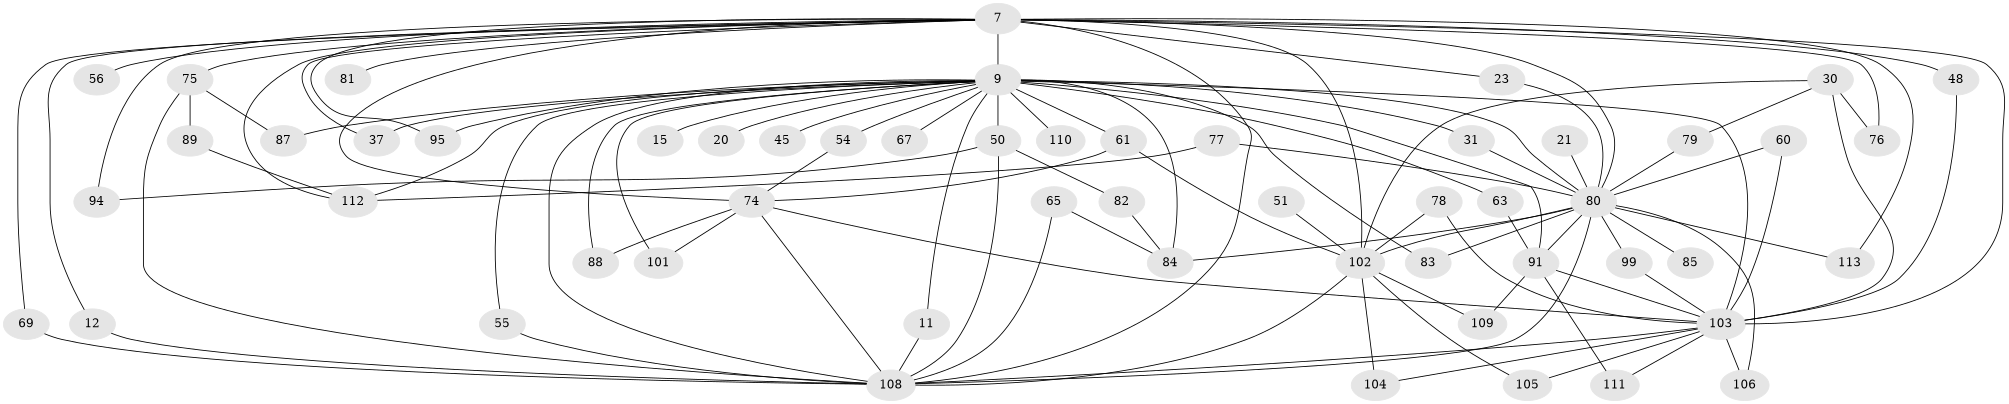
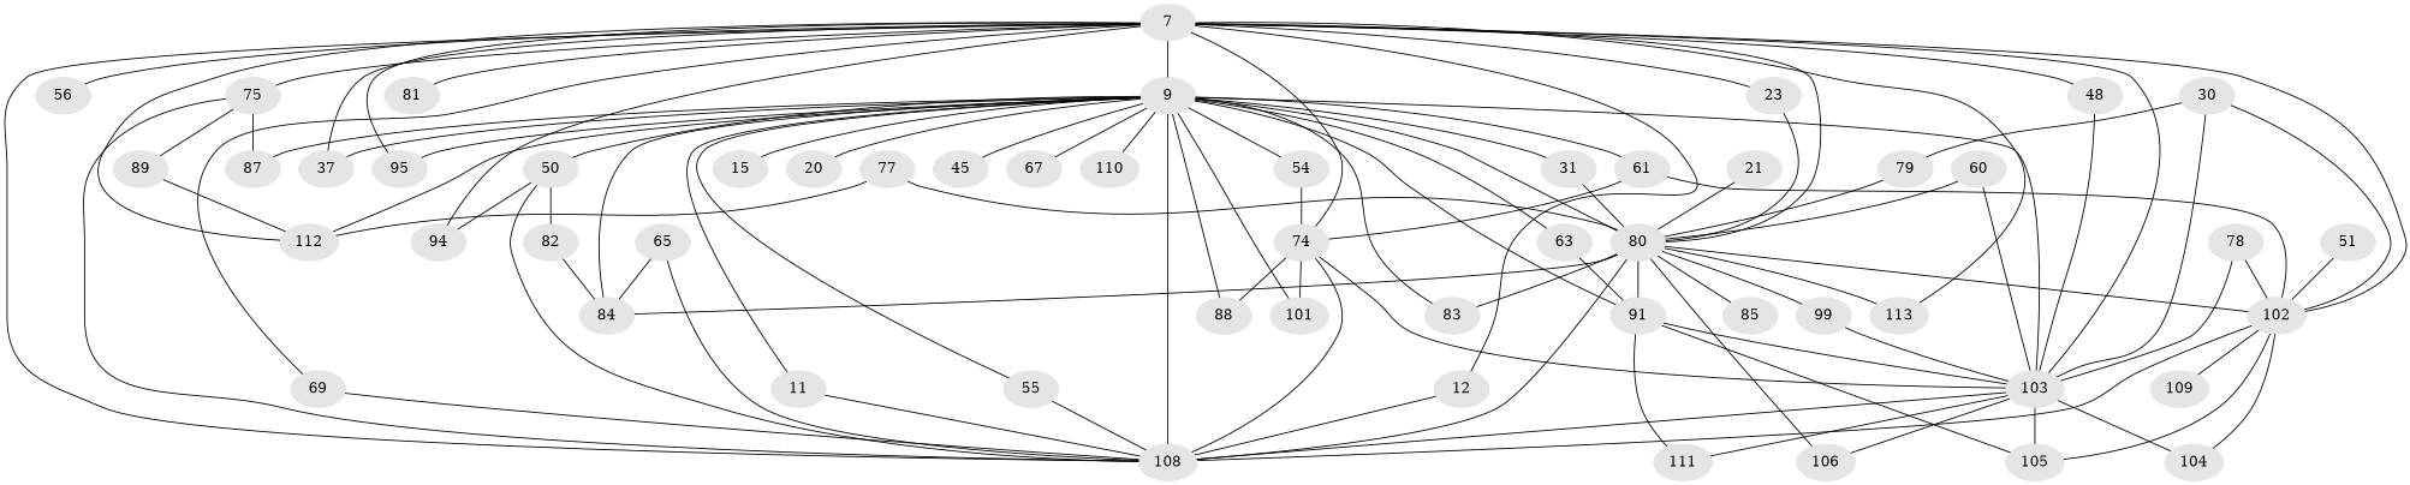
  graph {
    node [color=gray90 style=filled]
    7 [super="+2"]
    9 [super="+3+6"]
    12
    23
    37
    48
    56
    69
    74 [super="+16"]
    75 [super="+34"]
-   76
    80 [super="+72+46"]
    81
    94
    95
    102 [super="+93+70+73"]
    103 [super="+59+92"]
    108 [super="+71+97+43+100"]
    112 [super="+47+96"]
    113
    11
    15
    20
    31
    45
    50 [super="+49"]
    54
    55
    61 [super="+38"]
    63
    67
    83
    84 [super="+58+25"]
    87
    88
    91 [super="+86+57"]
    101 [super="+68+98"]
    110
    89
    85 [super="+52"]
    n41 [label=99]
    106
    109 [super="+99"]
    104
    105
    111
    82
    21
    30
    79
    51
    60
    65
    77 [super="+64"]
    78
    7 -- 9 [weight=8]
    7 -- 12
    7 -- 23
    7 -- 37
    7 -- 48
    7 -- 56
    7 -- 69
    7 -- 74 [weight=3]
    7 -- 75 [weight=2]
-   7 -- 76
    7 -- 80 [weight=6]
    7 -- 81 [weight=2]
    7 -- 94
    7 -- 95
    7 -- 102 [weight=6]
    7 -- 103 [weight=2]
    7 -- 108 [weight=4]
    7 -- 112 [weight=2]
    7 -- 113
    9 -- 37
    9 -- 80 [weight=11]
    9 -- 95
    9 -- 103 [weight=4]
    9 -- 108 [weight=12]
    9 -- 112 [weight=2]
    9 -- 11
    9 -- 15 [weight=2]
    9 -- 20 [weight=2]
    9 -- 31
    9 -- 45 [weight=2]
    9 -- 50 [weight=2]
    9 -- 54
    9 -- 55
    9 -- 61
    9 -- 63
    9 -- 67 [weight=2]
    9 -- 83
    9 -- 84 [weight=3]
    9 -- 87
    9 -- 88
    9 -- 91
    9 -- 101 [weight=2]
    9 -- 110 [weight=2]
    12 -- 108
    23 -- 80
    48 -- 103
    69 -- 108
    74 -- 103 [weight=2]
    74 -- 108
    74 -- 88
    74 -- 101
    75 -- 108
    75 -- 87
    75 -- 89
    80 -- 102 [weight=4]
    80 -- 108 [weight=6]
    80 -- 113
    80 -- 83
    80 -- 84
    80 -- 91 [weight=4]
    80 -- 85 [weight=3]
    80 -- n41
    80 -- 106
    102 -- 108 [weight=3]
    102 -- 109
    102 -- 104
    102 -- 105
    103 -- 108
    103 -- 106
    103 -- 104
    103 -- 105
    103 -- 111
    11 -- 108
    31 -- 80
    50 -- 94
    50 -- 108
    50 -- 82
    54 -- 74
    55 -- 108
    61 -- 74
    61 -- 102
    63 -- 91
    91 -- 103
-   91 -- 109
+   91 -- 105
    91 -- 111
    89 -- 112
    n41 -- 103
    82 -- 84
    21 -- 80 [weight=2]
-   30 -- 76
    30 -- 102
    30 -- 103 [weight=3]
    30 -- 79
    79 -- 80
    51 -- 102 [weight=2]
    60 -- 80
    60 -- 103
    65 -- 108
    65 -- 84
    77 -- 80 [weight=2]
    77 -- 112
    78 -- 102
    78 -- 103
  }
